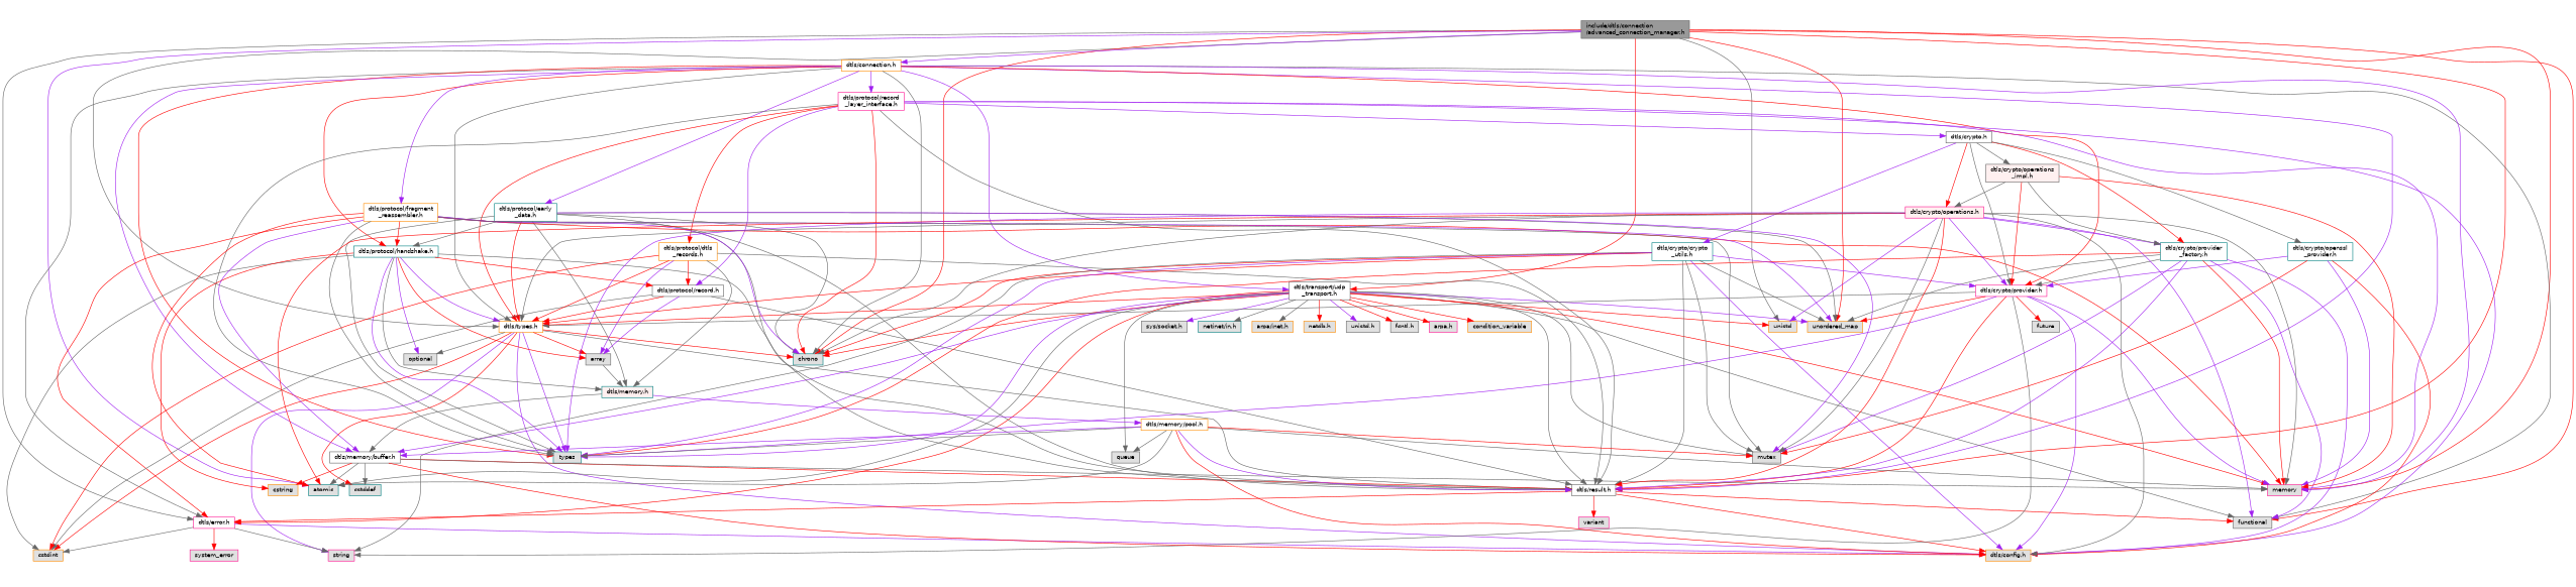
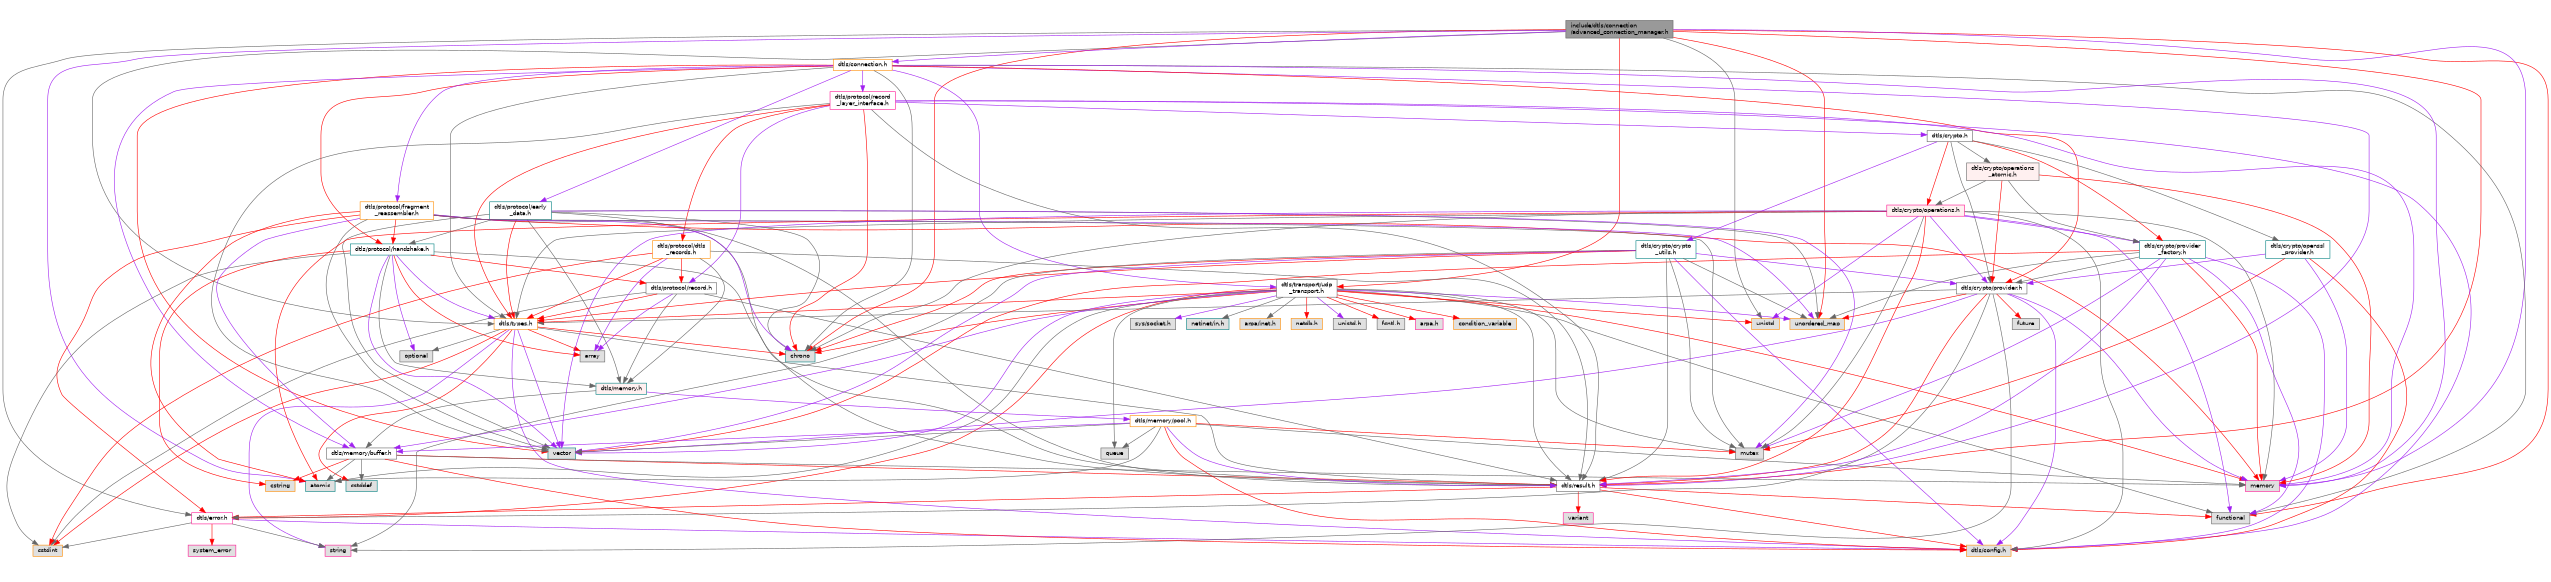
  digraph {
    fontname="DejaVu Sans"
    node [color=gray40 fillcolor="#E0E0E0" fontname="DejaVu Sans" fontsize=10 shape=box style=filled]
    edge [color=gray40 fontname="DejaVu Sans" fontsize=10 labelfontname=Helvetica labelfontsize=10 style=solid]
    n1 [fillcolor=grey60 fontcolor=black height=0.2 label="include/dtls/connection\l/advanced_connection_manager.h" width=0.4]
    n2 [color=darkorange fillcolor=white height=0.2 label="dtls/types.h" width=0.4]
    n3 [fillcolor=white height=0.2 label="dtls/result.h" width=0.4]
    n4 [color=deeppink fillcolor=white height=0.2 label="dtls/error.h" width=0.4]
    n5 [height=0.2 label=functional width=0.4]
    n6 [color=teal height=0.2 label=chrono width=0.4]
    n7 [color=darkorange fillcolor=white height=0.2 label="dtls/connection.h" width=0.4]
    n8 [color=deeppink height=0.2 label=memory width=0.4]
    n9 [color=darkorange height=0.2 label=unordered_map width=0.4]
    n10 [color=teal height=0.2 label=atomic width=0.4]
    n11 [color=darkorange height=0.2 label=unistd width=0.4]
    n12 [fillcolor=white height=0.2 label="dtls/transport/udp\l_transport.h" width=0.4]
    n13 [color=darkorange height=0.2 label="dtls/config.h" width=0.4]
    n14 [color=deeppink height=0.2 label=string width=0.4]
    n15 [color=darkorange height=0.2 label=cstdint width=0.4]
    n16 [color=teal height=0.2 label=cstddef width=0.4]
    n17 [height=0.2 label=array width=0.4]
-   n18 [color=teal height=0.2 label=types width=0.4]
+   n18 [color=teal height=0.2 label=vector width=0.4]
    n19 [height=0.2 label=optional width=0.4]
    n20 [color=deeppink height=0.2 label=variant width=0.4]
    n21 [color=deeppink height=0.2 label=system_error width=0.4]
-   n22 [color=deeppink fillcolor=white height=0.2 label="dtls/crypto/provider.h" width=0.4]
+   n22 [fillcolor=white height=0.2 label="dtls/crypto/provider.h" width=0.4]
    n23 [color=deeppink fillcolor=white height=0.2 label="dtls/protocol/record\l_layer_interface.h" width=0.4]
    n24 [fillcolor=white height=0.2 label="dtls/memory/buffer.h" width=0.4]
    n25 [color=teal fillcolor=white height=0.2 label="dtls/protocol/handshake.h" width=0.4]
    n26 [color=teal fillcolor=white height=0.2 label="dtls/protocol/early\l_data.h" width=0.4]
    n27 [color=darkorange fillcolor=white height=0.2 label="dtls/protocol/fragment\l_reassembler.h" width=0.4]
    n28 [height=0.2 label=queue width=0.4]
    n29 [height=0.2 label=mutex width=0.4]
    n30 [color=darkorange height=0.2 label=condition_variable width=0.4]
    n31 [height=0.2 label="sys/socket.h" width=0.4]
    n32 [color=teal height=0.2 label="netinet/in.h" width=0.4]
    n33 [color=darkorange height=0.2 label="arpa/inet.h" width=0.4]
    n34 [color=darkorange height=0.2 label="netdb.h" width=0.4]
    n35 [height=0.2 label="unistd.h" width=0.4]
    n36 [height=0.2 label="fcntl.h" width=0.4]
    n37 [color=deeppink height=0.2 label="arpa.h" width=0.4]
    n38 [height=0.2 label=future width=0.4]
    n39 [fillcolor=white height=0.2 label="dtls/protocol/record.h" width=0.4]
    n40 [color=darkorange fillcolor=white height=0.2 label="dtls/protocol/dtls\l_records.h" width=0.4]
    n41 [fillcolor=white height=0.2 label="dtls/crypto.h" width=0.4]
    n42 [color=darkorange height=0.2 label=cstring width=0.4]
    n43 [color=teal fillcolor="#FFF0F0" height=0.2 label="dtls/memory.h" width=0.4]
    n44 [color=teal fillcolor=white height=0.2 label="dtls/crypto/provider\l_factory.h" width=0.4]
    n45 [color=teal fillcolor=white height=0.2 label="dtls/crypto/openssl\l_provider.h" width=0.4]
    n46 [color=teal fillcolor=white height=0.2 label="dtls/crypto/crypto\l_utils.h" width=0.4]
    n47 [color=deeppink fillcolor="#FFF0F0" height=0.2 label="dtls/crypto/operations.h" width=0.4]
-   n48 [fillcolor="#FFF0F0" height=0.2 label="dtls/crypto/operations\l_impl.h" width=0.4]
+   n48 [fillcolor="#FFF0F0" height=0.2 label="dtls/crypto/operations\l_atomic.h" width=0.4]
    n49 [color=darkorange fillcolor=white height=0.2 label="dtls/memory/pool.h" width=0.4]
    n1 -> n2
    n1 -> n3 [color=red]
    n1 -> n4
    n1 -> n5 [color=red]
    n1 -> n6 [color=red]
    n1 -> n7 [color=purple]
-   n1 -> n8 [color=red]
+   n1 -> n8 [color=purple]
    n1 -> n9 [color=red]
    n1 -> n10 [color=purple]
    n1 -> n11
    n1 -> n12 [color=red]
    n2 -> n3
    n2 -> n6 [color=red]
    n2 -> n13 [color=purple]
    n2 -> n14 [color=purple]
    n2 -> n15 [color=red]
    n2 -> n16 [color=red]
    n2 -> n17 [color=red]
    n2 -> n18 [color=purple]
    n2 -> n19
    n3 -> n4 [color=red]
    n3 -> n5 [color=red]
    n3 -> n13 [color=red]
    n3 -> n20 [color=red]
    n4 -> n13 [color=purple]
    n4 -> n14
    n4 -> n15
    n4 -> n21 [color=red]
    n7 -> n2
    n7 -> n3 [color=purple]
-   n7 -> n4
+   n22 -> n4
    n7 -> n5
    n7 -> n6
    n7 -> n8 [color=purple]
    n7 -> n12 [color=purple]
    n7 -> n18 [color=red]
    n7 -> n22 [color=red]
    n7 -> n23 [color=purple]
    n7 -> n24 [color=purple]
    n7 -> n25 [color=red]
    n7 -> n26 [color=purple]
    n7 -> n27 [color=purple]
    n12 -> n2 [color=red]
    n12 -> n3
    n12 -> n4 [color=red]
    n12 -> n5
    n12 -> n6 [color=red]
    n12 -> n8 [color=red]
    n12 -> n9 [color=purple]
    n12 -> n10
    n12 -> n11 [color=red]
    n12 -> n18 [color=purple]
    n12 -> n24 [color=purple]
    n12 -> n28
    n12 -> n29
    n12 -> n30 [color=red]
    n12 -> n31 [color=purple]
    n12 -> n32
    n12 -> n33
    n12 -> n34 [color=red]
    n12 -> n35 [color=purple]
    n12 -> n36 [color=red]
    n12 -> n37 [color=red]
    n22 -> n2
    n22 -> n3 [color=red]
    n22 -> n8 [color=purple]
    n22 -> n9 [color=red]
    n22 -> n13 [color=purple]
    n22 -> n14
    n22 -> n18 [color=purple]
    n22 -> n38 [color=red]
    n23 -> n2 [color=red]
    n23 -> n3
    n23 -> n6 [color=red]
    n23 -> n8 [color=purple]
    n23 -> n13 [color=purple]
    n23 -> n18
    n23 -> n39 [color=purple]
    n23 -> n40 [color=red]
    n23 -> n41 [color=purple]
    n24 -> n3 [color=red]
    n24 -> n8
    n24 -> n10
    n24 -> n13 [color=red]
    n24 -> n16
    n24 -> n42 [color=red]
    n25 -> n2 [color=purple]
    n25 -> n3
    n25 -> n15
    n25 -> n17 [color=red]
    n25 -> n18 [color=purple]
    n25 -> n19 [color=purple]
    n25 -> n39 [color=red]
    n25 -> n42 [color=red]
    n25 -> n43
    n26 -> n2 [color=red]
    n26 -> n3
    n26 -> n6
    n26 -> n9
    n26 -> n18
    n26 -> n25
    n26 -> n29 [color=purple]
    n26 -> n43
    n27 -> n3
    n27 -> n4 [color=red]
    n27 -> n6 [color=purple]
    n27 -> n8 [color=red]
    n27 -> n9 [color=purple]
    n27 -> n10 [color=red]
    n27 -> n18
    n27 -> n24 [color=purple]
    n27 -> n25 [color=red]
    n27 -> n29
    n39 -> n2 [color=red]
    n39 -> n3
    n39 -> n15
    n39 -> n17 [color=purple]
-   n17 -> n43
+   n39 -> n43
    n40 -> n2 [color=red]
    n40 -> n3
    n40 -> n15 [color=red]
    n40 -> n17 [color=purple]
    n40 -> n39 [color=red]
    n40 -> n43
    n41 -> n22
    n41 -> n44 [color=red]
    n41 -> n45
    n41 -> n46 [color=purple]
    n41 -> n47 [color=red]
    n41 -> n48
    n43 -> n24
    n43 -> n49 [color=purple]
    n44 -> n3 [color=purple]
    n44 -> n5 [color=purple]
    n44 -> n8 [color=red]
    n44 -> n9
    n44 -> n13 [color=purple]
    n44 -> n18 [color=red]
    n44 -> n22
    n44 -> n29 [color=purple]
    n45 -> n8 [color=purple]
    n45 -> n13 [color=red]
    n45 -> n22 [color=purple]
    n45 -> n29 [color=red]
    n46 -> n2 [color=red]
    n46 -> n3
    n46 -> n6 [color=red]
    n46 -> n9
    n46 -> n13 [color=purple]
    n46 -> n14
    n46 -> n18 [color=purple]
    n46 -> n22 [color=purple]
    n46 -> n29
    n47 -> n2
    n47 -> n3 [color=red]
    n47 -> n5 [color=purple]
    n47 -> n6
    n47 -> n8
    n47 -> n10 [color=red]
    n47 -> n11 [color=purple]
    n47 -> n13
    n47 -> n18 [color=purple]
    n47 -> n22 [color=purple]
    n47 -> n29
    n47 -> n44 [color=purple]
    n48 -> n8 [color=red]
    n48 -> n22 [color=red]
    n48 -> n44
    n48 -> n47
    n49 -> n3 [color=purple]
    n49 -> n8
    n49 -> n10
    n49 -> n13 [color=red]
    n49 -> n18
    n49 -> n24 [color=purple]
    n49 -> n28
    n49 -> n29 [color=red]
  }
